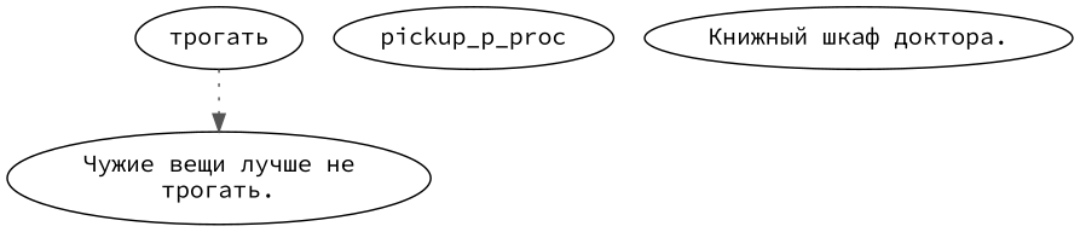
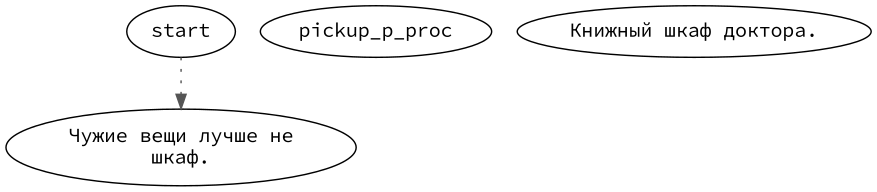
  digraph {
    fontname="Source Code Pro"
    node [color="#000000" fillcolor="#FFFFFF" style=filled fontname="Source Code Pro"]
-   start [label="трогать"]
-   n2 [label="Чужие вещи лучше не\nтрогать."]
+   start
+   n2 [label="Чужие вещи лучше не\nшкаф."]
    pickup_p_proc
    n4 [label="Книжный шкаф доктора."]
    start -> n2 [color="#555555" style=dotted fontname="Source Code Pro"]
  }
